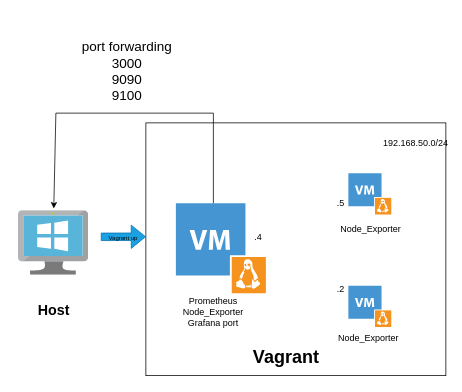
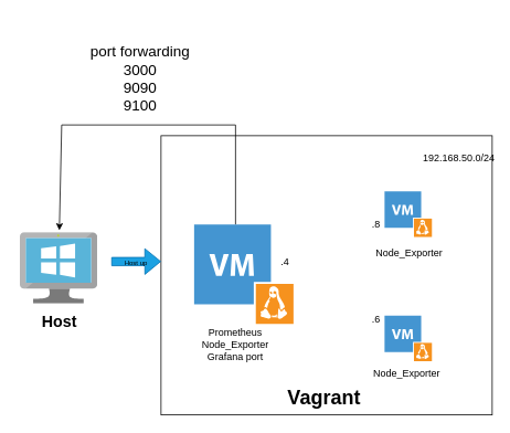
  <mxCell id="0" />
  <mxCell id="1" parent="0" />
  <mxCell id="2" value="" style="image;sketch=0;aspect=fixed;html=1;points=[];align=center;fontSize=12;image=img/lib/mscae/VirtualMachineWindows.svg;" vertex="1" parent="1"><mxGeometry x="24" y="280" width="93.48" height="86" as="geometry" /></mxCell>
  <mxCell id="3" value="" style="shadow=0;dashed=0;html=1;strokeColor=none;fillColor=#4495D1;labelPosition=center;verticalLabelPosition=bottom;verticalAlign=top;align=center;outlineConnect=0;shape=mxgraph.veeam.vm_linux;" vertex="1" parent="1"><mxGeometry x="234" y="270" width="120" height="120.2" as="geometry" /></mxCell>
  <mxCell id="4" value="" style="shadow=0;dashed=0;html=1;strokeColor=none;fillColor=#4495D1;labelPosition=center;verticalLabelPosition=bottom;verticalAlign=top;align=center;outlineConnect=0;shape=mxgraph.veeam.vm_linux;" vertex="1" parent="1"><mxGeometry x="464" y="230" width="57.2" height="55.2" as="geometry" /></mxCell>
  <mxCell id="5" value="" style="shadow=0;dashed=0;html=1;strokeColor=none;fillColor=#4495D1;labelPosition=center;verticalLabelPosition=bottom;verticalAlign=top;align=center;outlineConnect=0;shape=mxgraph.veeam.vm_linux;" vertex="1" parent="1"><mxGeometry x="464" y="380" width="57.2" height="55.2" as="geometry" /></mxCell>
  <mxCell id="6" value="" style="endArrow=classic;html=1;rounded=0;entryX=0.505;entryY=-0.033;entryDx=0;entryDy=0;entryPerimeter=0;" edge="1" parent="1" target="2"><mxGeometry width="50" height="50" relative="1" as="geometry"><mxPoint x="284" y="270" as="sourcePoint" /><mxPoint x="44" y="150" as="targetPoint" /><Array as="points"><mxPoint x="284" y="150" /><mxPoint x="74" y="150" /></Array></mxGeometry></mxCell>
  <mxCell id="7" value="" style="rounded=0;whiteSpace=wrap;html=1;fillColor=none;" vertex="1" parent="1"><mxGeometry x="194" y="163" width="400" height="337" as="geometry" /></mxCell>
- <mxCell id="8" value="Vagrant&amp;nbsp;" style="text;strokeColor=none;fillColor=none;html=1;fontSize=24;fontStyle=1;verticalAlign=middle;align=center;" vertex="1" parent="1"><mxGeometry x="334" y="455" width="100" height="40" as="geometry" /></mxCell>
+ <mxCell id="8" value="Vagrant&amp;nbsp;" style="text;strokeColor=none;fillColor=none;html=1;fontSize=24;fontStyle=1;verticalAlign=middle;align=center;" vertex="1" parent="1"><mxGeometry x="344" y="460" width="100" height="40" as="geometry" /></mxCell>
  <mxCell id="9" value="192.168.50.0/24" style="text;strokeColor=none;align=center;fillColor=none;html=1;verticalAlign=middle;whiteSpace=wrap;rounded=0;" vertex="1" parent="1"><mxGeometry x="524" y="175" width="60" height="30" as="geometry" /></mxCell>
  <mxCell id="10" value=".4" style="text;strokeColor=none;align=center;fillColor=none;html=1;verticalAlign=middle;whiteSpace=wrap;rounded=0;" vertex="1" parent="1"><mxGeometry x="314" y="300" width="60" height="30" as="geometry" /></mxCell>
- <mxCell id="11" value=".2" style="text;strokeColor=none;align=center;fillColor=none;html=1;verticalAlign=middle;whiteSpace=wrap;rounded=0;" vertex="1" parent="1"><mxGeometry x="424" y="370" width="60" height="30" as="geometry" /></mxCell>
- <mxCell id="12" value=".5" style="text;strokeColor=none;align=center;fillColor=none;html=1;verticalAlign=middle;whiteSpace=wrap;rounded=0;" vertex="1" parent="1"><mxGeometry x="424" y="255.2" width="60" height="30" as="geometry" /></mxCell>
- <mxCell id="13" value="&lt;font style=&quot;font-size: 19px;&quot;&gt;Host&lt;/font&gt;" style="text;strokeColor=none;fillColor=none;html=1;fontSize=24;fontStyle=1;verticalAlign=middle;align=center;" vertex="1" parent="1"><mxGeometry x="20.74" y="391" width="100" height="40" as="geometry" /></mxCell>
+ <mxCell id="11" value=".6" style="text;strokeColor=none;align=center;fillColor=none;html=1;verticalAlign=middle;whiteSpace=wrap;rounded=0;" vertex="1" parent="1"><mxGeometry x="424" y="370" width="60" height="30" as="geometry" /></mxCell>
+ <mxCell id="12" value=".8" style="text;strokeColor=none;align=center;fillColor=none;html=1;verticalAlign=middle;whiteSpace=wrap;rounded=0;" vertex="1" parent="1"><mxGeometry x="424" y="255.2" width="60" height="30" as="geometry" /></mxCell>
+ <mxCell id="13" value="&lt;font style=&quot;font-size: 19px;&quot;&gt;Host&lt;/font&gt;" style="text;strokeColor=none;fillColor=none;html=1;fontSize=24;fontStyle=1;verticalAlign=middle;align=center;" vertex="1" parent="1"><mxGeometry x="20.74" y="366" width="100" height="40" as="geometry" /></mxCell>
  <mxCell id="14" value="&lt;font style=&quot;font-size: 18px;&quot;&gt;port forwarding&lt;br&gt;3000&lt;br&gt;9090&lt;br&gt;9100&lt;/font&gt;" style="text;strokeColor=none;align=center;fillColor=none;html=1;verticalAlign=middle;whiteSpace=wrap;rounded=0;" vertex="1" parent="1"><mxGeometry x="24" y="20" width="290" height="150" as="geometry" /></mxCell>
  <mxCell id="15" value="Prometheus&lt;br&gt;Node_Exporter&lt;br&gt;Grafana port" style="text;strokeColor=none;align=center;fillColor=none;html=1;verticalAlign=middle;whiteSpace=wrap;rounded=0;" vertex="1" parent="1"><mxGeometry x="234" y="400" width="100" height="30" as="geometry" /></mxCell>
  <mxCell id="16" value="Node_Exporter" style="text;strokeColor=none;align=center;fillColor=none;html=1;verticalAlign=middle;whiteSpace=wrap;rounded=0;" vertex="1" parent="1"><mxGeometry x="461.2" y="435.2" width="60" height="30" as="geometry" /></mxCell>
  <mxCell id="17" value="Node_Exporter" style="text;strokeColor=none;align=center;fillColor=none;html=1;verticalAlign=middle;whiteSpace=wrap;rounded=0;" vertex="1" parent="1"><mxGeometry x="464" y="290" width="60" height="30" as="geometry" /></mxCell>
  <mxCell id="18" value="" style="shape=flexArrow;endArrow=classic;html=1;rounded=0;fillColor=#1ba1e2;strokeColor=#006EAF;" edge="1" parent="1"><mxGeometry width="50" height="50" relative="1" as="geometry"><mxPoint x="134" y="314.92" as="sourcePoint" /><mxPoint x="194" y="314.805" as="targetPoint" /></mxGeometry></mxCell>
- <mxCell id="19" value="&lt;font style=&quot;font-size: 8px;&quot;&gt;Vagrant up&lt;/font&gt;" style="text;strokeColor=none;align=center;fillColor=none;html=1;verticalAlign=middle;whiteSpace=wrap;rounded=0;" vertex="1" parent="1"><mxGeometry x="134" y="300" width="60" height="30" as="geometry" /></mxCell>
+ <mxCell id="19" value="&lt;font style=&quot;font-size: 8px;&quot;&gt;Host up&lt;/font&gt;" style="text;strokeColor=none;align=center;fillColor=none;html=1;verticalAlign=middle;whiteSpace=wrap;rounded=0;" vertex="1" parent="1"><mxGeometry x="134" y="300" width="60" height="30" as="geometry" /></mxCell>
